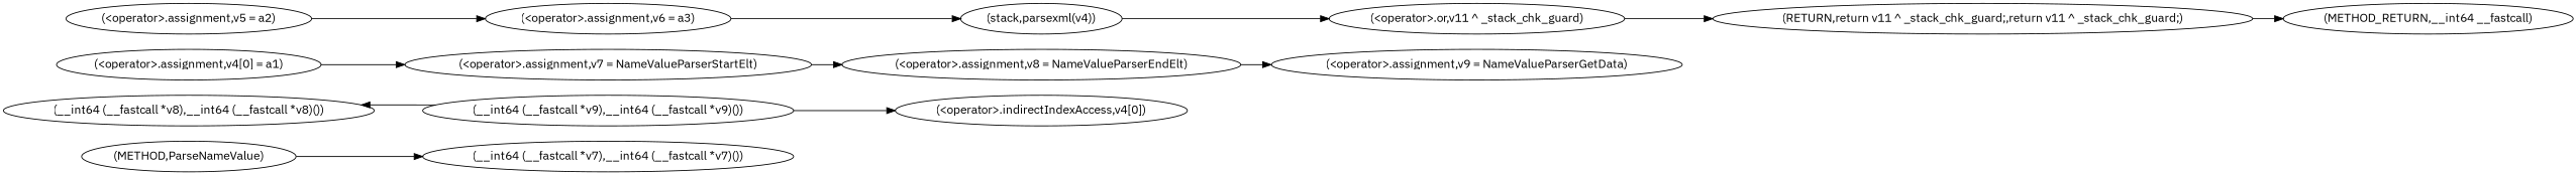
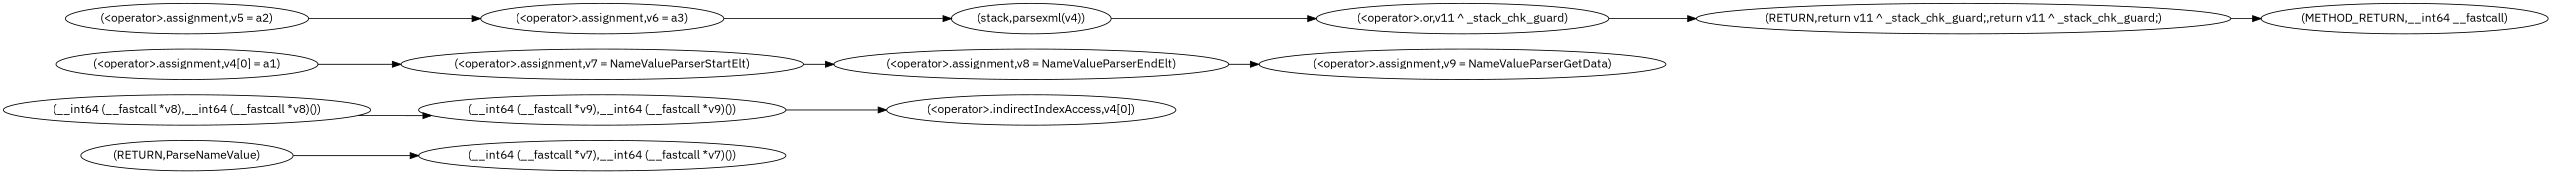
  digraph {
    fontname="IBM Plex Sans"
    rankdir=LR
    node [fontname="IBM Plex Sans"]
    edge [fontname="IBM Plex Sans"]
    n1 [label="(__int64 (__fastcall *v7),__int64 (__fastcall *v7)())"]
    n2 [label="(__int64 (__fastcall *v8),__int64 (__fastcall *v8)())"]
    n3 [label="(__int64 (__fastcall *v9),__int64 (__fastcall *v9)())"]
    n4 [label="(<operator>.indirectIndexAccess,v4[0])"]
    n5 [label="(<operator>.assignment,v4[0] = a1)"]
    n6 [label="(<operator>.assignment,v7 = NameValueParserStartElt)"]
    n7 [label="(<operator>.assignment,v8 = NameValueParserEndElt)"]
    n8 [label="(<operator>.assignment,v9 = NameValueParserGetData)"]
    n9 [label="(<operator>.assignment,v5 = a2)"]
    n10 [label="(<operator>.assignment,v6 = a3)"]
    n11 [label="(stack,parsexml(v4))"]
    n12 [label="(<operator>.or,v11 ^ _stack_chk_guard)"]
    n13 [label="(RETURN,return v11 ^ _stack_chk_guard;,return v11 ^ _stack_chk_guard;)"]
    n14 [label="(METHOD_RETURN,__int64 __fastcall)"]
-   n15 [label="(METHOD,ParseNameValue)"]
-   n3 -> n2
+   n15 [label="(RETURN,ParseNameValue)"]
+   n2 -> n3
    n3 -> n4
    n5 -> n6
    n6 -> n7
    n7 -> n8
    n9 -> n10
    n10 -> n11
    n11 -> n12
    n12 -> n13
    n13 -> n14
    n15 -> n1
  }
